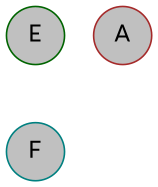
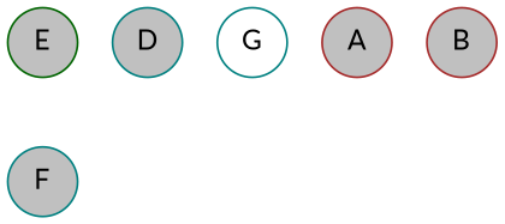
  graph {
    fontname=Lato
    mindist=.1
    node [color=teal fillcolor=gray fontname=Lato margin=0 shape=circle style=filled]
    edge [fontname=Lato style=invis]
    E [color=darkgreen]
    F
+   D
+   G [fillcolor=white]
    A [color=brown]
+   B [color=brown]
    subgraph sub_1 {
      E
      F
    }
    E -- F
    F -- F
  }
